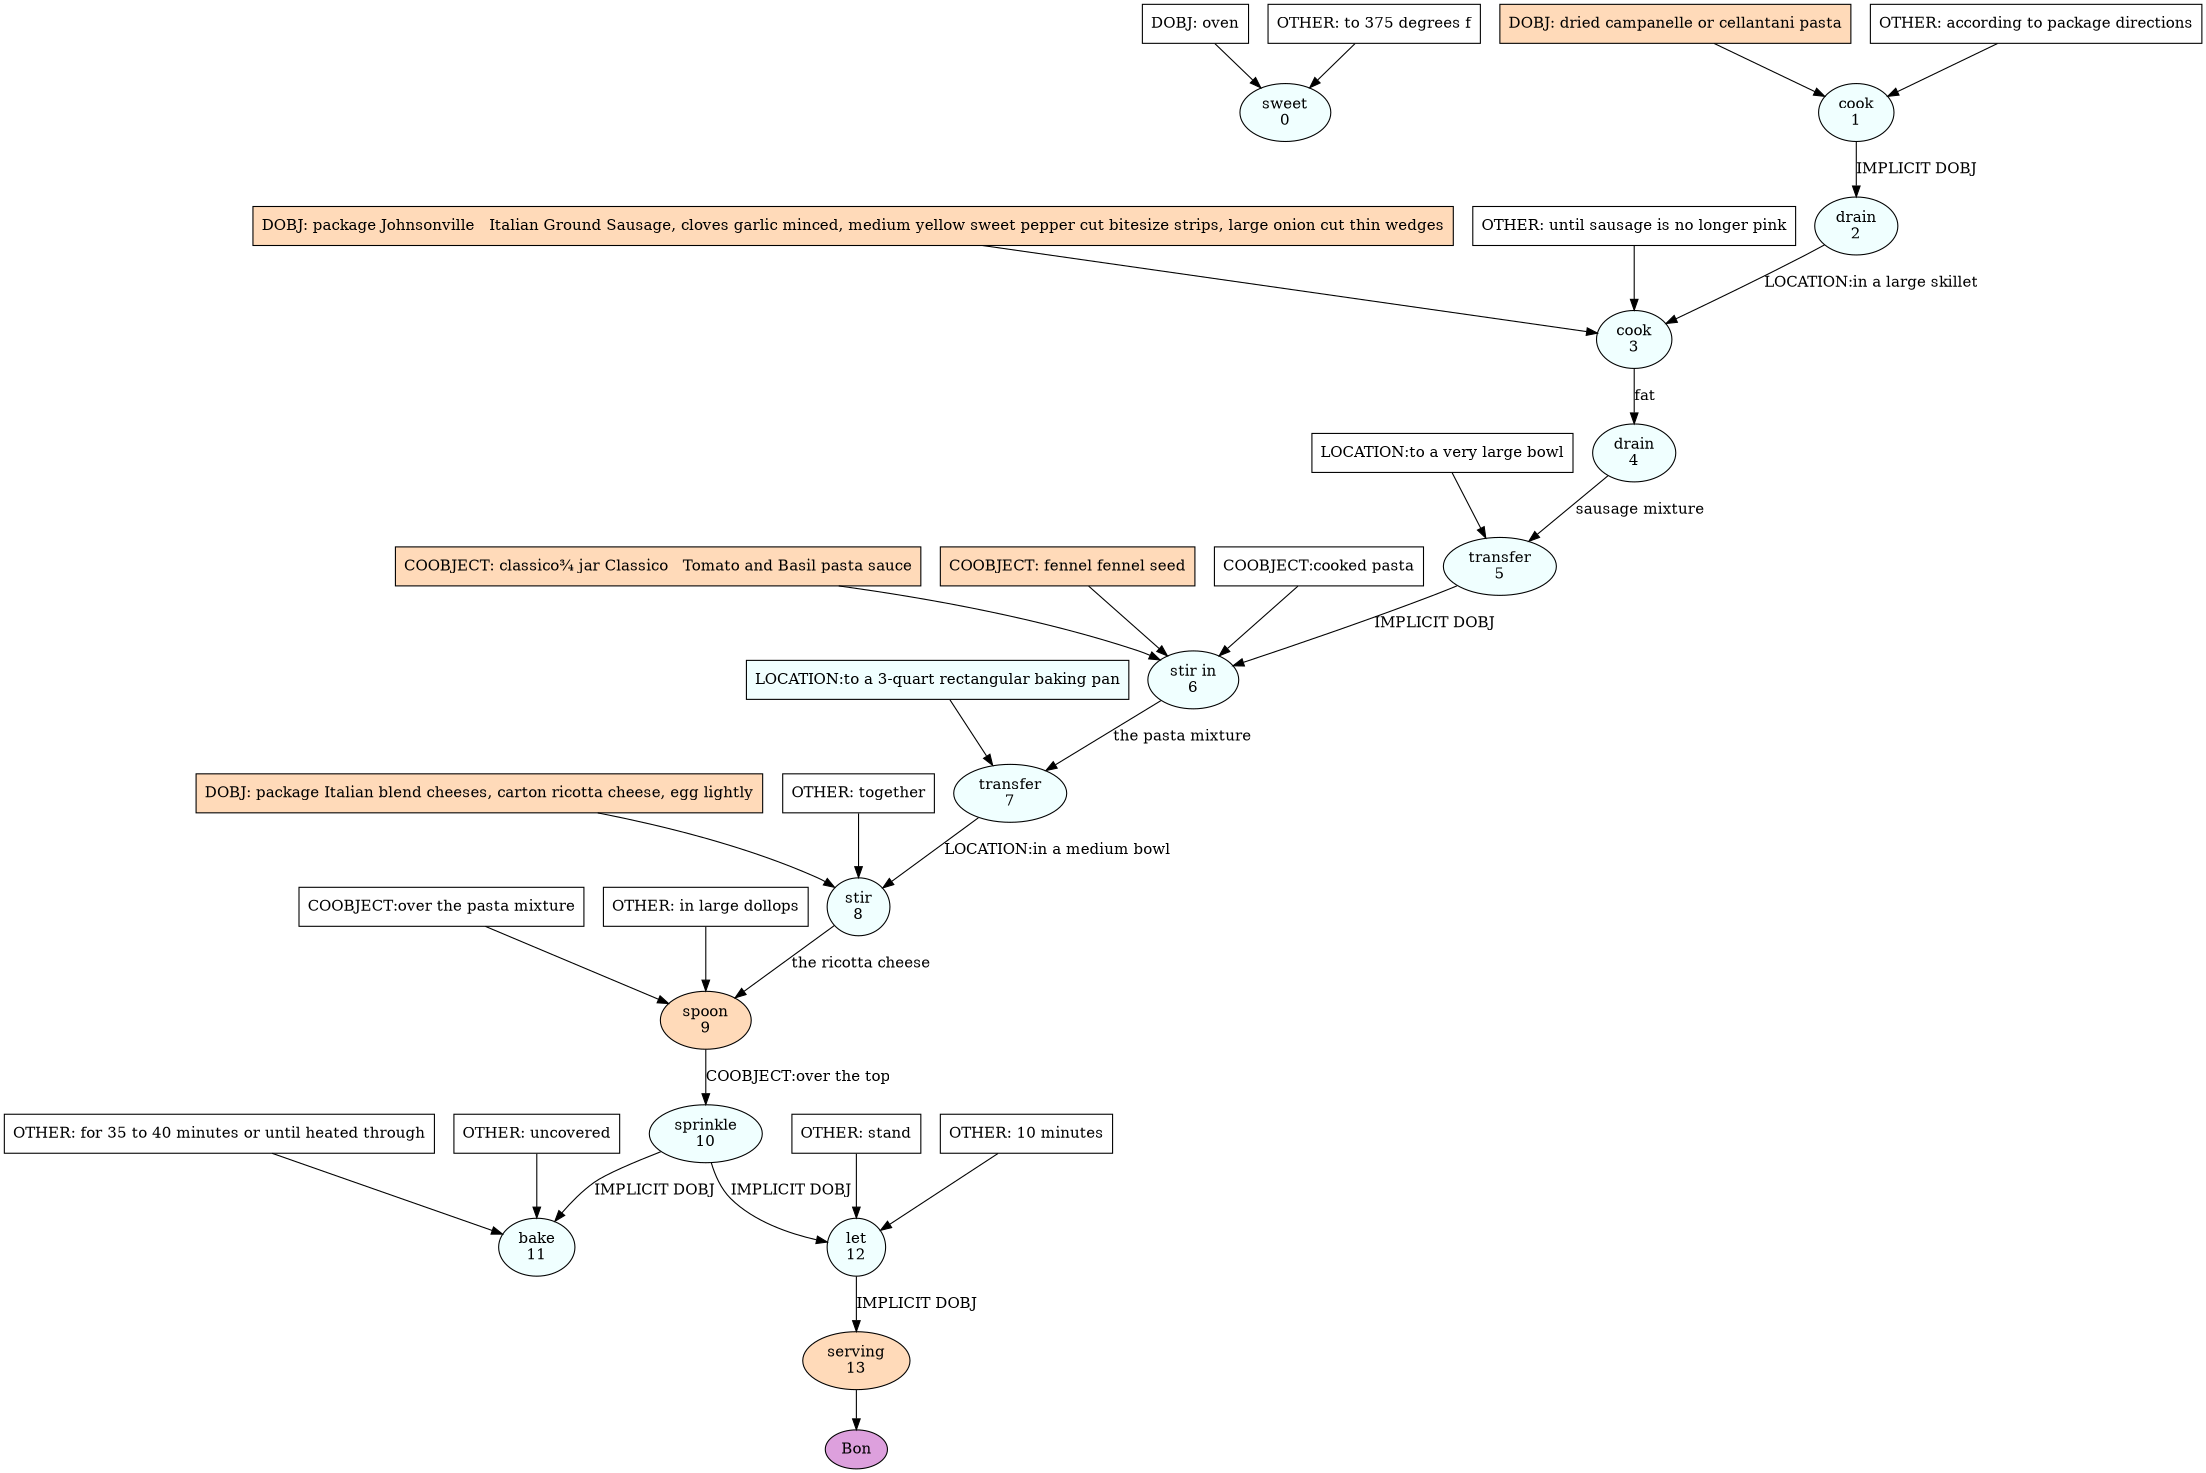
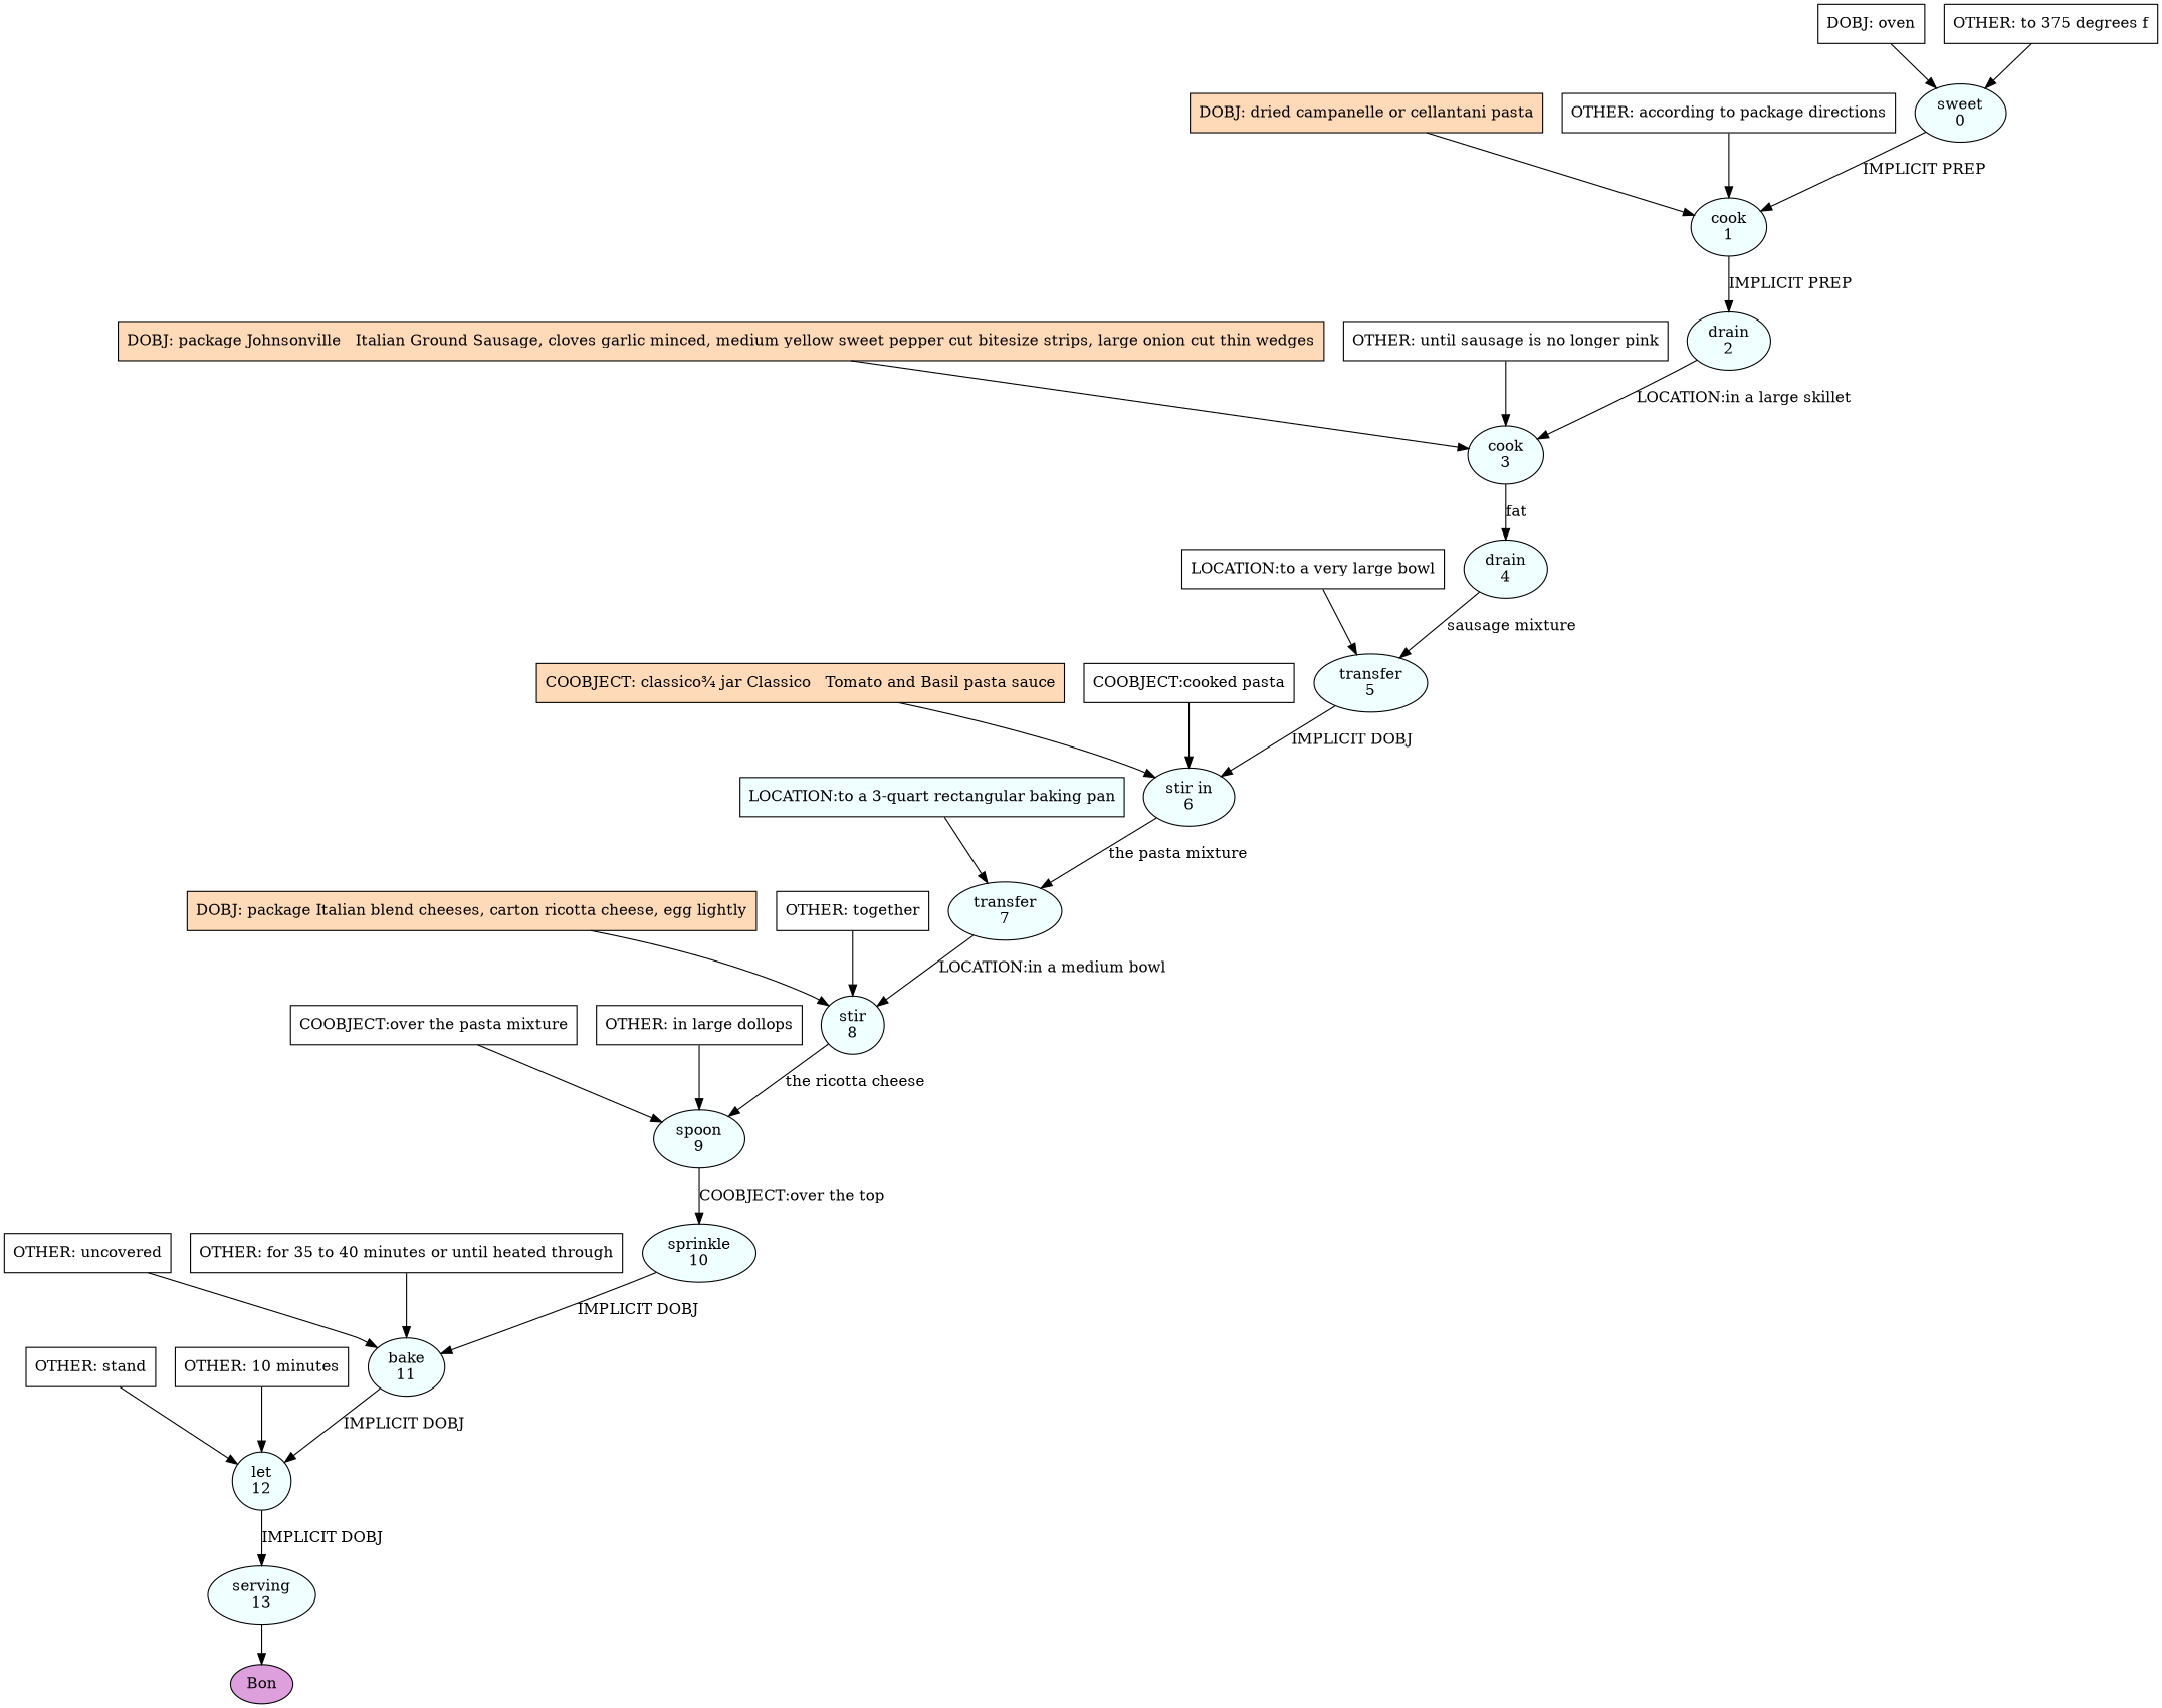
  digraph {
    node [fillcolor=azure shape=box style=filled]
    n1 [label="sweet\n0" shape=oval]
    n2 [label="cook\n1" shape=oval]
    n3 [label="drain\n2" shape=oval]
    n4 [label="cook\n3" shape=oval]
    n5 [label="drain\n4" shape=oval]
    n6 [label="transfer\n5" shape=oval]
    n7 [label="stir in\n6" shape=oval]
    n8 [label="transfer\n7" shape=oval]
    n9 [label="stir\n8" shape=oval]
-   n10 [fillcolor=peachpuff label="spoon\n9" shape=oval]
+   n10 [label="spoon\n9" shape=oval]
    n11 [label="sprinkle\n10" shape=oval]
    n12 [label="bake\n11" shape=oval]
    n13 [label="let\n12" shape=oval]
-   n14 [fillcolor=peachpuff label="serving\n13" shape=oval]
+   n14 [label="serving\n13" shape=oval]
    n15 [fillcolor=plum label=Bon shape=oval]
    n16 [fillcolor=white label="DOBJ: oven"]
    n17 [fillcolor=white label="OTHER: to 375 degrees f"]
    n18 [fillcolor=peachpuff label="DOBJ: dried campanelle or cellantani pasta"]
    n19 [fillcolor=white label="OTHER: according to package directions"]
    n20 [fillcolor=peachpuff label="DOBJ: package Johnsonville   Italian Ground Sausage, cloves garlic minced, medium yellow sweet pepper cut bitesize strips, large onion cut thin wedges"]
    n21 [fillcolor=white label="OTHER: until sausage is no longer pink"]
    n22 [fillcolor=white label="LOCATION:to a very large bowl"]
    n23 [fillcolor=peachpuff label="COOBJECT: classico¾ jar Classico   Tomato and Basil pasta sauce"]
-   n24 [fillcolor=peachpuff label="COOBJECT: fennel fennel seed"]
    n25 [fillcolor=white label="COOBJECT:cooked pasta"]
    n26 [label="LOCATION:to a 3-quart rectangular baking pan"]
    n27 [fillcolor=peachpuff label="DOBJ: package Italian blend cheeses, carton ricotta cheese, egg lightly"]
    n28 [fillcolor=white label="OTHER: together"]
    n29 [fillcolor=white label="COOBJECT:over the pasta mixture"]
    n30 [fillcolor=white label="OTHER: in large dollops"]
    n31 [fillcolor=white label="OTHER: uncovered"]
    n32 [fillcolor=white label="OTHER: for 35 to 40 minutes or until heated through"]
    n33 [fillcolor=white label="OTHER: stand"]
    n34 [fillcolor=white label="OTHER: 10 minutes"]
-   n2 -> n3 [label="IMPLICIT DOBJ"]
+   n1 -> n2 [label="IMPLICIT PREP"]
+   n2 -> n3 [label="IMPLICIT PREP"]
    n3 -> n4 [label="LOCATION:in a large skillet"]
    n4 -> n5 [label=fat]
    n5 -> n6 [label="sausage mixture"]
    n6 -> n7 [label="IMPLICIT DOBJ"]
    n7 -> n8 [label="the pasta mixture"]
    n8 -> n9 [label="LOCATION:in a medium bowl"]
    n9 -> n10 [label="the ricotta cheese"]
    n10 -> n11 [label="COOBJECT:over the top"]
    n11 -> n12 [label="IMPLICIT DOBJ"]
-   n11 -> n13 [label="IMPLICIT DOBJ"]
+   n12 -> n13 [label="IMPLICIT DOBJ"]
    n13 -> n14 [label="IMPLICIT DOBJ"]
    n14 -> n15
    n16 -> n1
    n17 -> n1
    n18 -> n2
    n19 -> n2
    n20 -> n4
    n21 -> n4
    n22 -> n6
    n23 -> n7
-   n24 -> n7
    n25 -> n7
    n26 -> n8
    n27 -> n9
    n28 -> n9
    n29 -> n10
    n30 -> n10
    n31 -> n12
    n32 -> n12
    n33 -> n13
    n34 -> n13
  }
